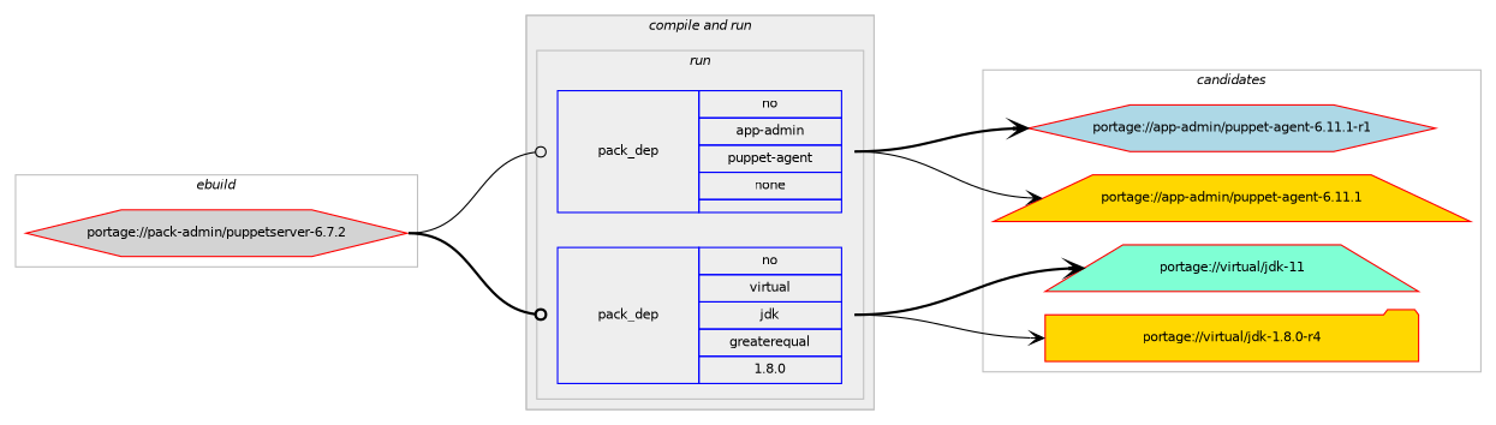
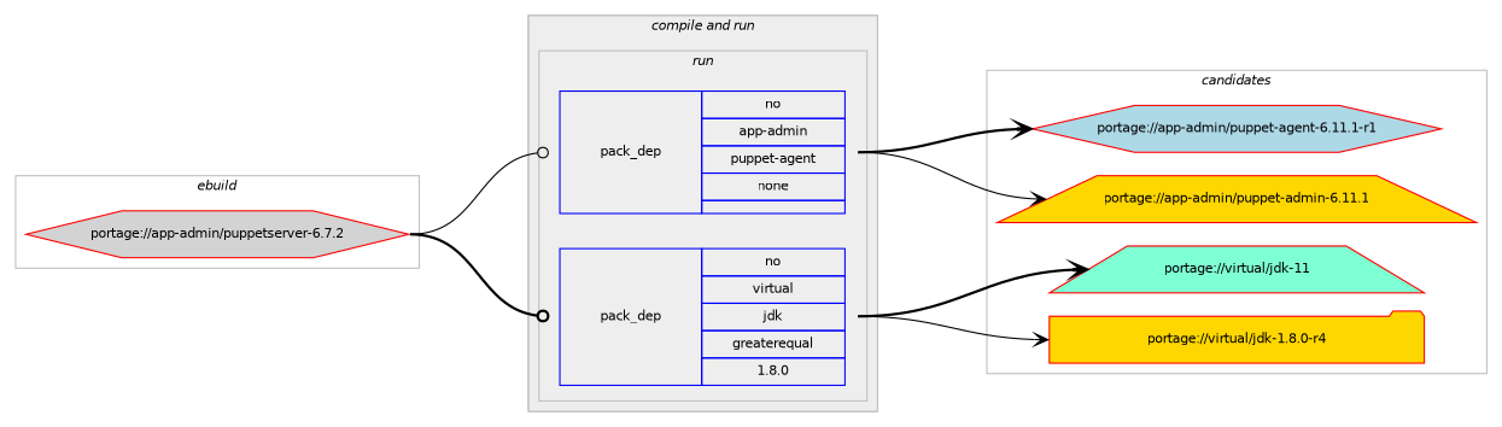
  digraph {
    compound=true
    concentrate=true
    fontname=Helvetica
    fontsize=10
    newrank=true
    rankdir=LR
    ranksep=1.5
    node [color=red fontname=Helvetica fontsize=10 shape=hexagon style=filled]
    edge [arrowhead=vee headport=w style=solid tailport=e weight=100]
-   n1 [fillcolor=lightgrey label="portage://pack-admin/puppetserver-6.7.2" width=4]
+   n1 [fillcolor=lightgrey label="portage://app-admin/puppetserver-6.7.2" width=4]
    n2 [color=blue label=<<TABLE BORDER="0" CELLBORDER="1" CELLSPACING="0" CELLPADDING="4" WIDTH="220"><TR><TD ROWSPAN="6" CELLPADDING="30">pack_dep</TD></TR><TR><TD WIDTH="110">no</TD></TR><TR><TD>app-admin</TD></TR><TR><TD>puppet-agent</TD></TR><TR><TD>none</TD></TR><TR><TD></TD></TR></TABLE>> shape=none style=""]
    n3 [color=blue label=<<TABLE BORDER="0" CELLBORDER="1" CELLSPACING="0" CELLPADDING="4" WIDTH="220"><TR><TD ROWSPAN="6" CELLPADDING="30">pack_dep</TD></TR><TR><TD WIDTH="110">no</TD></TR><TR><TD>virtual</TD></TR><TR><TD>jdk</TD></TR><TR><TD>greaterequal</TD></TR><TR><TD>1.8.0</TD></TR></TABLE>> shape=none style=""]
    n4 [fillcolor=lightblue label="portage://app-admin/puppet-agent-6.11.1-r1" width=4]
-   n5 [fillcolor=gold label="portage://app-admin/puppet-agent-6.11.1" shape=trapezium width=4]
+   n5 [fillcolor=gold label="portage://app-admin/puppet-admin-6.11.1" shape=trapezium width=4]
    n6 [fillcolor=aquamarine label="portage://virtual/jdk-11" shape=trapezium width=4]
    n7 [fillcolor=gold label="portage://virtual/jdk-1.8.0-r4" shape=folder width=4]
    subgraph cluster_1 {
      color=gray
      label=<<i>dependencies</i>>
      subgraph cluster_2 {
        color=gray
        fillcolor="#eeeeee"
        label=<<i>compile</i>>
        style=filled
      }
      subgraph cluster_3 {
        color=gray
        fillcolor="#eeeeee"
        label=<<i>compile and run</i>>
        style=filled
      }
      subgraph cluster_4 {
        color=gray
        fillcolor="#eeeeee"
        label=<<i>run</i>>
        style=filled
        subgraph sub_5 {
          color=gray
          fillcolor="#eeeeee"
          label=<<i>run</i>>
          style=filled
          n2
        }
        subgraph sub_6 {
          color=gray
          fillcolor="#eeeeee"
          label=<<i>run</i>>
          style=filled
          n3
        }
      }
    }
    subgraph cluster_7 {
      color=gray
      label=<<i>ebuild</i>>
      n1
    }
    subgraph cluster_8 {
      color=gray
      label=<<i>candidates</i>>
      rank=same
      subgraph sub_9 {
        color=black
        label=<<i>candidates</i>>
        nodesep=1
        rank=same
        n4
        n5
      }
      subgraph sub_10 {
        color=black
        label=<<i>candidates</i>>
        nodesep=1
        rank=same
        n6
        n7
      }
    }
    n1 -> n2 [arrowhead=odot weight=20]
    n1 -> n3 [arrowhead=odot style=bold weight=20]
    n2 -> n4 [style=bold]
    n2 -> n5
    n3 -> n6 [style=bold]
    n3 -> n7
  }
